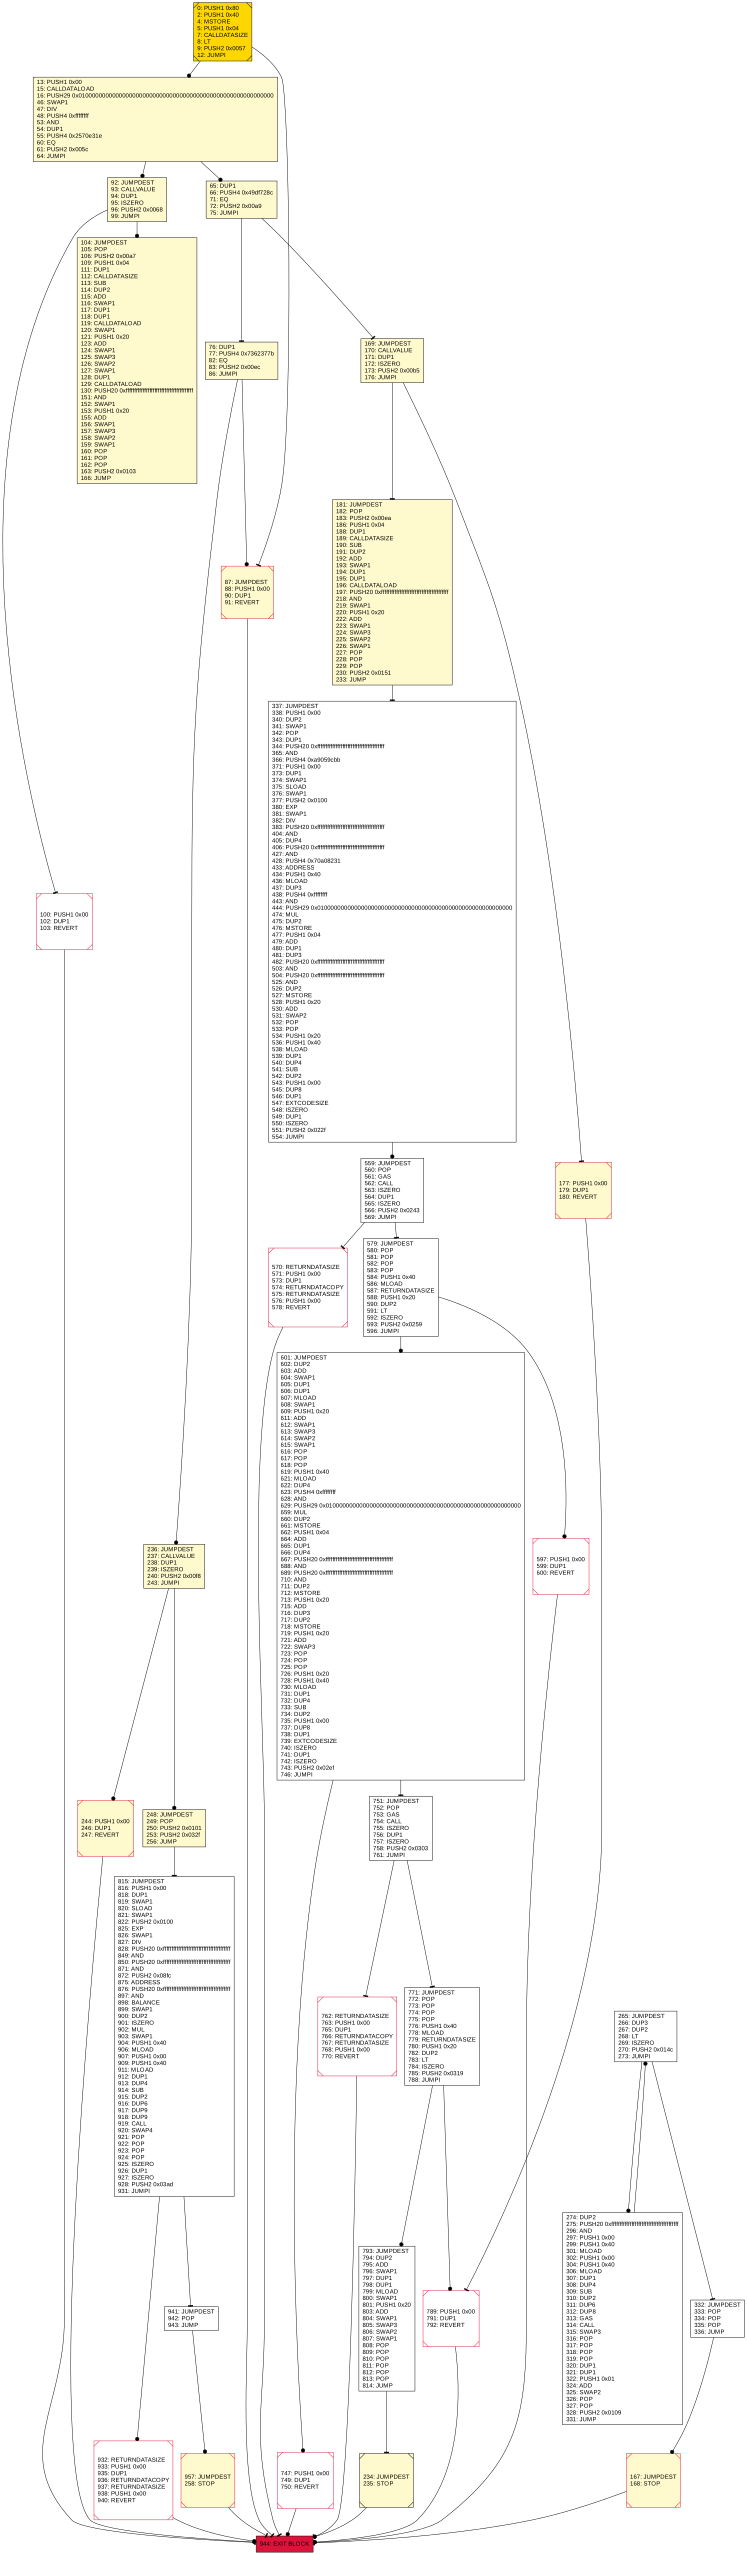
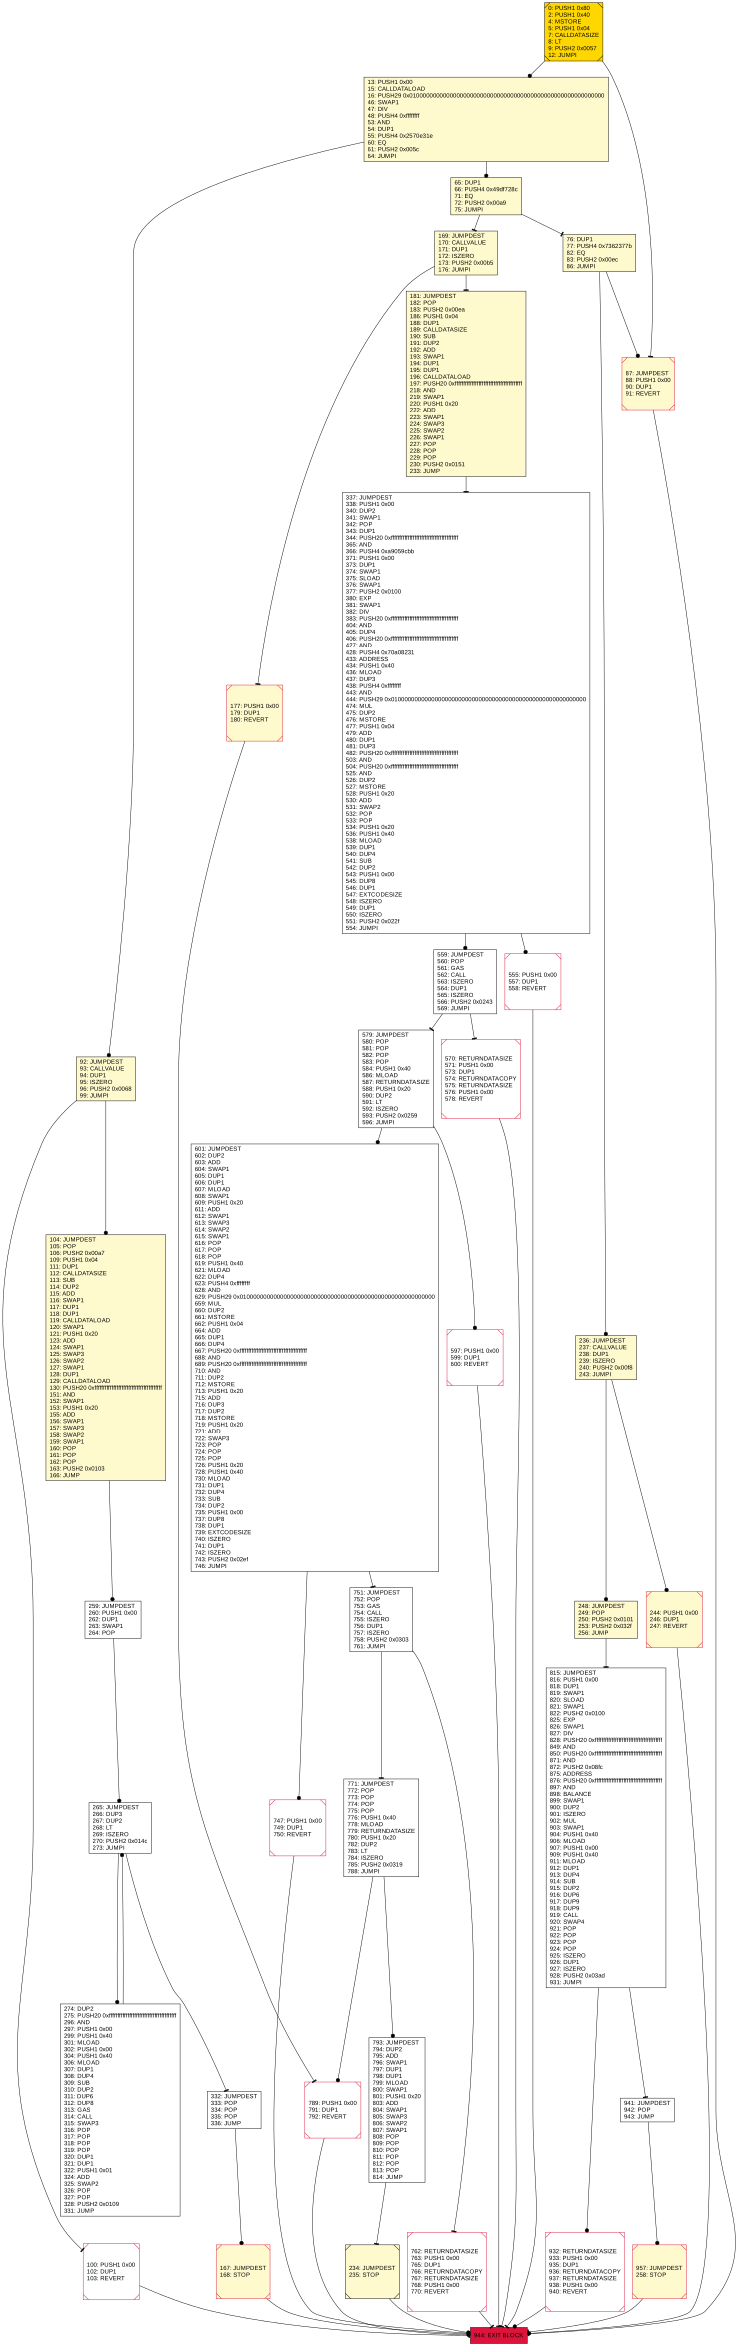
  digraph {
    fontname="Liberation Sans"
    rankdir=UD
    node [color=black fillcolor=white fontcolor=black fontname="Liberation Sans" shape=box style=filled]
    edge [arrowhead=dot fontname="Liberation Sans"]
    n1 [fillcolor=lemonchiffon label="248: JUMPDEST\l249: POP\l250: PUSH2 0x0101\l253: PUSH2 0x032f\l256: JUMP\l"]
    n2 [label="815: JUMPDEST\l816: PUSH1 0x00\l818: DUP1\l819: SWAP1\l820: SLOAD\l821: SWAP1\l822: PUSH2 0x0100\l825: EXP\l826: SWAP1\l827: DIV\l828: PUSH20 0xffffffffffffffffffffffffffffffffffffffff\l849: AND\l850: PUSH20 0xffffffffffffffffffffffffffffffffffffffff\l871: AND\l872: PUSH2 0x08fc\l875: ADDRESS\l876: PUSH20 0xffffffffffffffffffffffffffffffffffffffff\l897: AND\l898: BALANCE\l899: SWAP1\l900: DUP2\l901: ISZERO\l902: MUL\l903: SWAP1\l904: PUSH1 0x40\l906: MLOAD\l907: PUSH1 0x00\l909: PUSH1 0x40\l911: MLOAD\l912: DUP1\l913: DUP4\l914: SUB\l915: DUP2\l916: DUP6\l917: DUP9\l918: DUP9\l919: CALL\l920: SWAP4\l921: POP\l922: POP\l923: POP\l924: POP\l925: ISZERO\l926: DUP1\l927: ISZERO\l928: PUSH2 0x03ad\l931: JUMPI\l"]
    n3 [label="941: JUMPDEST\l942: POP\l943: JUMP\l"]
    n4 [color=crimson label="932: RETURNDATASIZE\l933: PUSH1 0x00\l935: DUP1\l936: RETURNDATACOPY\l937: RETURNDATASIZE\l938: PUSH1 0x00\l940: REVERT\l" shape=Msquare]
    n5 [fillcolor=lemonchiffon label="13: PUSH1 0x00\l15: CALLDATALOAD\l16: PUSH29 0x0100000000000000000000000000000000000000000000000000000000\l46: SWAP1\l47: DIV\l48: PUSH4 0xffffffff\l53: AND\l54: DUP1\l55: PUSH4 0x2570e31e\l60: EQ\l61: PUSH2 0x005c\l64: JUMPI\l"]
    n6 [fillcolor=lemonchiffon label="65: DUP1\l66: PUSH4 0x49df728c\l71: EQ\l72: PUSH2 0x00a9\l75: JUMPI\l"]
    n7 [fillcolor=lemonchiffon label="92: JUMPDEST\l93: CALLVALUE\l94: DUP1\l95: ISZERO\l96: PUSH2 0x0068\l99: JUMPI\l"]
    n8 [fillcolor=lemonchiffon label="169: JUMPDEST\l170: CALLVALUE\l171: DUP1\l172: ISZERO\l173: PUSH2 0x00b5\l176: JUMPI\l"]
    n9 [fillcolor=lemonchiffon label="76: DUP1\l77: PUSH4 0x7362377b\l82: EQ\l83: PUSH2 0x00ec\l86: JUMPI\l"]
    n10 [color=crimson label="100: PUSH1 0x00\l102: DUP1\l103: REVERT\l" shape=Msquare]
    n11 [fillcolor=lemonchiffon label="104: JUMPDEST\l105: POP\l106: PUSH2 0x00a7\l109: PUSH1 0x04\l111: DUP1\l112: CALLDATASIZE\l113: SUB\l114: DUP2\l115: ADD\l116: SWAP1\l117: DUP1\l118: DUP1\l119: CALLDATALOAD\l120: SWAP1\l121: PUSH1 0x20\l123: ADD\l124: SWAP1\l125: SWAP3\l126: SWAP2\l127: SWAP1\l128: DUP1\l129: CALLDATALOAD\l130: PUSH20 0xffffffffffffffffffffffffffffffffffffffff\l151: AND\l152: SWAP1\l153: PUSH1 0x20\l155: ADD\l156: SWAP1\l157: SWAP3\l158: SWAP2\l159: SWAP1\l160: POP\l161: POP\l162: POP\l163: PUSH2 0x0103\l166: JUMP\l"]
    n12 [label="751: JUMPDEST\l752: POP\l753: GAS\l754: CALL\l755: ISZERO\l756: DUP1\l757: ISZERO\l758: PUSH2 0x0303\l761: JUMPI\l"]
    n13 [label="771: JUMPDEST\l772: POP\l773: POP\l774: POP\l775: POP\l776: PUSH1 0x40\l778: MLOAD\l779: RETURNDATASIZE\l780: PUSH1 0x20\l782: DUP2\l783: LT\l784: ISZERO\l785: PUSH2 0x0319\l788: JUMPI\l"]
    n14 [color=crimson label="762: RETURNDATASIZE\l763: PUSH1 0x00\l765: DUP1\l766: RETURNDATACOPY\l767: RETURNDATASIZE\l768: PUSH1 0x00\l770: REVERT\l" shape=Msquare]
    n15 [label="793: JUMPDEST\l794: DUP2\l795: ADD\l796: SWAP1\l797: DUP1\l798: DUP1\l799: MLOAD\l800: SWAP1\l801: PUSH1 0x20\l803: ADD\l804: SWAP1\l805: SWAP3\l806: SWAP2\l807: SWAP1\l808: POP\l809: POP\l810: POP\l811: POP\l812: POP\l813: POP\l814: JUMP\l"]
    n16 [color=crimson label="789: PUSH1 0x00\l791: DUP1\l792: REVERT\l" shape=Msquare]
    n17 [fillcolor=crimson label="944: EXIT BLOCK\l"]
+   n18 [color=crimson label="555: PUSH1 0x00\l557: DUP1\l558: REVERT\l" shape=Msquare]
    n19 [color=crimson label="747: PUSH1 0x00\l749: DUP1\l750: REVERT\l" shape=Msquare]
    n20 [color=crimson fillcolor=lemonchiffon label="957: JUMPDEST\l258: STOP\l" shape=Msquare]
    n21 [label="559: JUMPDEST\l560: POP\l561: GAS\l562: CALL\l563: ISZERO\l564: DUP1\l565: ISZERO\l566: PUSH2 0x0243\l569: JUMPI\l"]
    n22 [color=crimson label="570: RETURNDATASIZE\l571: PUSH1 0x00\l573: DUP1\l574: RETURNDATACOPY\l575: RETURNDATASIZE\l576: PUSH1 0x00\l578: REVERT\l" shape=Msquare]
    n23 [label="579: JUMPDEST\l580: POP\l581: POP\l582: POP\l583: POP\l584: PUSH1 0x40\l586: MLOAD\l587: RETURNDATASIZE\l588: PUSH1 0x20\l590: DUP2\l591: LT\l592: ISZERO\l593: PUSH2 0x0259\l596: JUMPI\l"]
    n24 [label="601: JUMPDEST\l602: DUP2\l603: ADD\l604: SWAP1\l605: DUP1\l606: DUP1\l607: MLOAD\l608: SWAP1\l609: PUSH1 0x20\l611: ADD\l612: SWAP1\l613: SWAP3\l614: SWAP2\l615: SWAP1\l616: POP\l617: POP\l618: POP\l619: PUSH1 0x40\l621: MLOAD\l622: DUP4\l623: PUSH4 0xffffffff\l628: AND\l629: PUSH29 0x0100000000000000000000000000000000000000000000000000000000\l659: MUL\l660: DUP2\l661: MSTORE\l662: PUSH1 0x04\l664: ADD\l665: DUP1\l666: DUP4\l667: PUSH20 0xffffffffffffffffffffffffffffffffffffffff\l688: AND\l689: PUSH20 0xffffffffffffffffffffffffffffffffffffffff\l710: AND\l711: DUP2\l712: MSTORE\l713: PUSH1 0x20\l715: ADD\l716: DUP3\l717: DUP2\l718: MSTORE\l719: PUSH1 0x20\l721: ADD\l722: SWAP3\l723: POP\l724: POP\l725: POP\l726: PUSH1 0x20\l728: PUSH1 0x40\l730: MLOAD\l731: DUP1\l732: DUP4\l733: SUB\l734: DUP2\l735: PUSH1 0x00\l737: DUP8\l738: DUP1\l739: EXTCODESIZE\l740: ISZERO\l741: DUP1\l742: ISZERO\l743: PUSH2 0x02ef\l746: JUMPI\l"]
    n25 [color=crimson label="597: PUSH1 0x00\l599: DUP1\l600: REVERT\l" shape=Msquare]
    n26 [color=crimson fillcolor=lemonchiffon label="177: PUSH1 0x00\l179: DUP1\l180: REVERT\l" shape=Msquare]
    n27 [color=crimson fillcolor=lemonchiffon label="87: JUMPDEST\l88: PUSH1 0x00\l90: DUP1\l91: REVERT\l" shape=Msquare]
    n28 [fillcolor=lemonchiffon label="181: JUMPDEST\l182: POP\l183: PUSH2 0x00ea\l186: PUSH1 0x04\l188: DUP1\l189: CALLDATASIZE\l190: SUB\l191: DUP2\l192: ADD\l193: SWAP1\l194: DUP1\l195: DUP1\l196: CALLDATALOAD\l197: PUSH20 0xffffffffffffffffffffffffffffffffffffffff\l218: AND\l219: SWAP1\l220: PUSH1 0x20\l222: ADD\l223: SWAP1\l224: SWAP3\l225: SWAP2\l226: SWAP1\l227: POP\l228: POP\l229: POP\l230: PUSH2 0x0151\l233: JUMP\l"]
    n29 [fillcolor=lemonchiffon label="236: JUMPDEST\l237: CALLVALUE\l238: DUP1\l239: ISZERO\l240: PUSH2 0x00f8\l243: JUMPI\l"]
    n30 [label="337: JUMPDEST\l338: PUSH1 0x00\l340: DUP2\l341: SWAP1\l342: POP\l343: DUP1\l344: PUSH20 0xffffffffffffffffffffffffffffffffffffffff\l365: AND\l366: PUSH4 0xa9059cbb\l371: PUSH1 0x00\l373: DUP1\l374: SWAP1\l375: SLOAD\l376: SWAP1\l377: PUSH2 0x0100\l380: EXP\l381: SWAP1\l382: DIV\l383: PUSH20 0xffffffffffffffffffffffffffffffffffffffff\l404: AND\l405: DUP4\l406: PUSH20 0xffffffffffffffffffffffffffffffffffffffff\l427: AND\l428: PUSH4 0x70a08231\l433: ADDRESS\l434: PUSH1 0x40\l436: MLOAD\l437: DUP3\l438: PUSH4 0xffffffff\l443: AND\l444: PUSH29 0x0100000000000000000000000000000000000000000000000000000000\l474: MUL\l475: DUP2\l476: MSTORE\l477: PUSH1 0x04\l479: ADD\l480: DUP1\l481: DUP3\l482: PUSH20 0xffffffffffffffffffffffffffffffffffffffff\l503: AND\l504: PUSH20 0xffffffffffffffffffffffffffffffffffffffff\l525: AND\l526: DUP2\l527: MSTORE\l528: PUSH1 0x20\l530: ADD\l531: SWAP2\l532: POP\l533: POP\l534: PUSH1 0x20\l536: PUSH1 0x40\l538: MLOAD\l539: DUP1\l540: DUP4\l541: SUB\l542: DUP2\l543: PUSH1 0x00\l545: DUP8\l546: DUP1\l547: EXTCODESIZE\l548: ISZERO\l549: DUP1\l550: ISZERO\l551: PUSH2 0x022f\l554: JUMPI\l"]
    n31 [color=crimson fillcolor=lemonchiffon label="244: PUSH1 0x00\l246: DUP1\l247: REVERT\l" shape=Msquare]
+   n32 [label="259: JUMPDEST\l260: PUSH1 0x00\l262: DUP1\l263: SWAP1\l264: POP\l"]
    n33 [fillcolor=lemonchiffon label="234: JUMPDEST\l235: STOP\l" shape=Msquare]
    n34 [label="265: JUMPDEST\l266: DUP3\l267: DUP2\l268: LT\l269: ISZERO\l270: PUSH2 0x014c\l273: JUMPI\l"]
    n35 [label="332: JUMPDEST\l333: POP\l334: POP\l335: POP\l336: JUMP\l"]
    n36 [label="274: DUP2\l275: PUSH20 0xffffffffffffffffffffffffffffffffffffffff\l296: AND\l297: PUSH1 0x00\l299: PUSH1 0x40\l301: MLOAD\l302: PUSH1 0x00\l304: PUSH1 0x40\l306: MLOAD\l307: DUP1\l308: DUP4\l309: SUB\l310: DUP2\l311: DUP6\l312: DUP8\l313: GAS\l314: CALL\l315: SWAP3\l316: POP\l317: POP\l318: POP\l319: POP\l320: DUP1\l321: DUP1\l322: PUSH1 0x01\l324: ADD\l325: SWAP2\l326: POP\l327: POP\l328: PUSH2 0x0109\l331: JUMP\l"]
    n37 [color=crimson fillcolor=lemonchiffon label="167: JUMPDEST\l168: STOP\l" shape=Msquare]
    n38 [fillcolor=gold label="0: PUSH1 0x80\l2: PUSH1 0x40\l4: MSTORE\l5: PUSH1 0x04\l7: CALLDATASIZE\l8: LT\l9: PUSH2 0x0057\l12: JUMPI\l" shape=Msquare]
    n1 -> n2 [arrowhead=tee]
    n2 -> n3 [arrowhead=tee]
    n2 -> n4
    n3 -> n20
    n4 -> n17
    n5 -> n6
    n5 -> n7
    n6 -> n8 [arrowhead=tee]
    n6 -> n9 [arrowhead=tee]
    n7 -> n10 [arrowhead=tee]
    n7 -> n11
    n8 -> n26 [arrowhead=tee]
    n8 -> n28 [arrowhead=tee]
    n9 -> n27
    n9 -> n29
    n10 -> n17 [arrowhead=tee]
+   n11 -> n32
    n12 -> n13 [arrowhead=tee]
    n12 -> n14 [arrowhead=tee]
    n13 -> n15
    n13 -> n16
    n14 -> n17 [arrowhead=tee]
    n15 -> n33 [arrowhead=tee]
    n16 -> n17
+   n18 -> n17 [arrowhead=tee]
    n19 -> n17
    n20 -> n17 [arrowhead=tee]
    n21 -> n22 [arrowhead=tee]
    n21 -> n23 [arrowhead=tee]
    n22 -> n17 [arrowhead=tee]
    n23 -> n24
    n23 -> n25
    n24 -> n12 [arrowhead=tee]
    n24 -> n19
    n25 -> n17 [arrowhead=tee]
    n26 -> n16 [arrowhead=tee]
    n27 -> n17 [arrowhead=tee]
    n28 -> n30 [arrowhead=tee]
    n29 -> n1
    n29 -> n31
+   n30 -> n18
    n30 -> n21
    n31 -> n17
+   n32 -> n34
    n33 -> n17
    n34 -> n35 [arrowhead=tee]
    n34 -> n36
    n35 -> n37
    n36 -> n34
    n37 -> n17 [arrowhead=tee]
    n38 -> n5
    n38 -> n27 [arrowhead=tee]
  }
